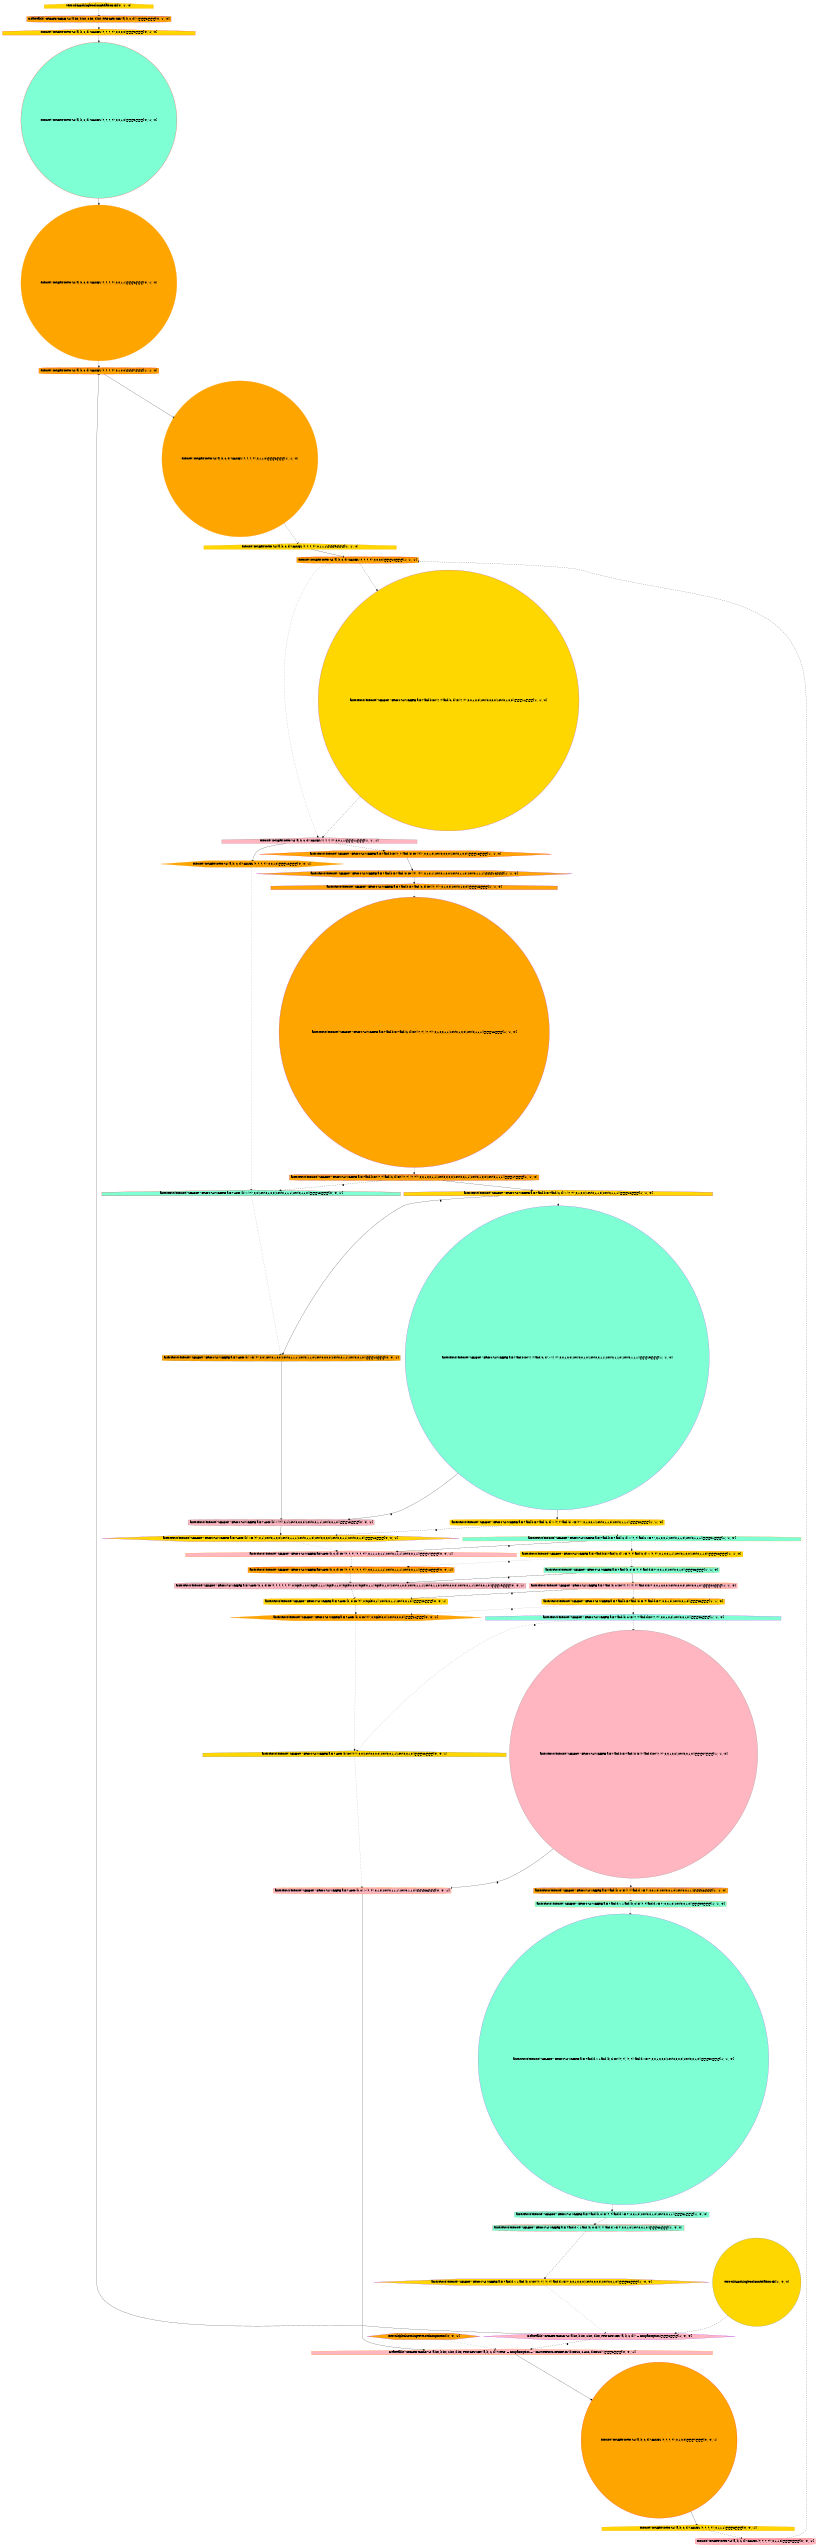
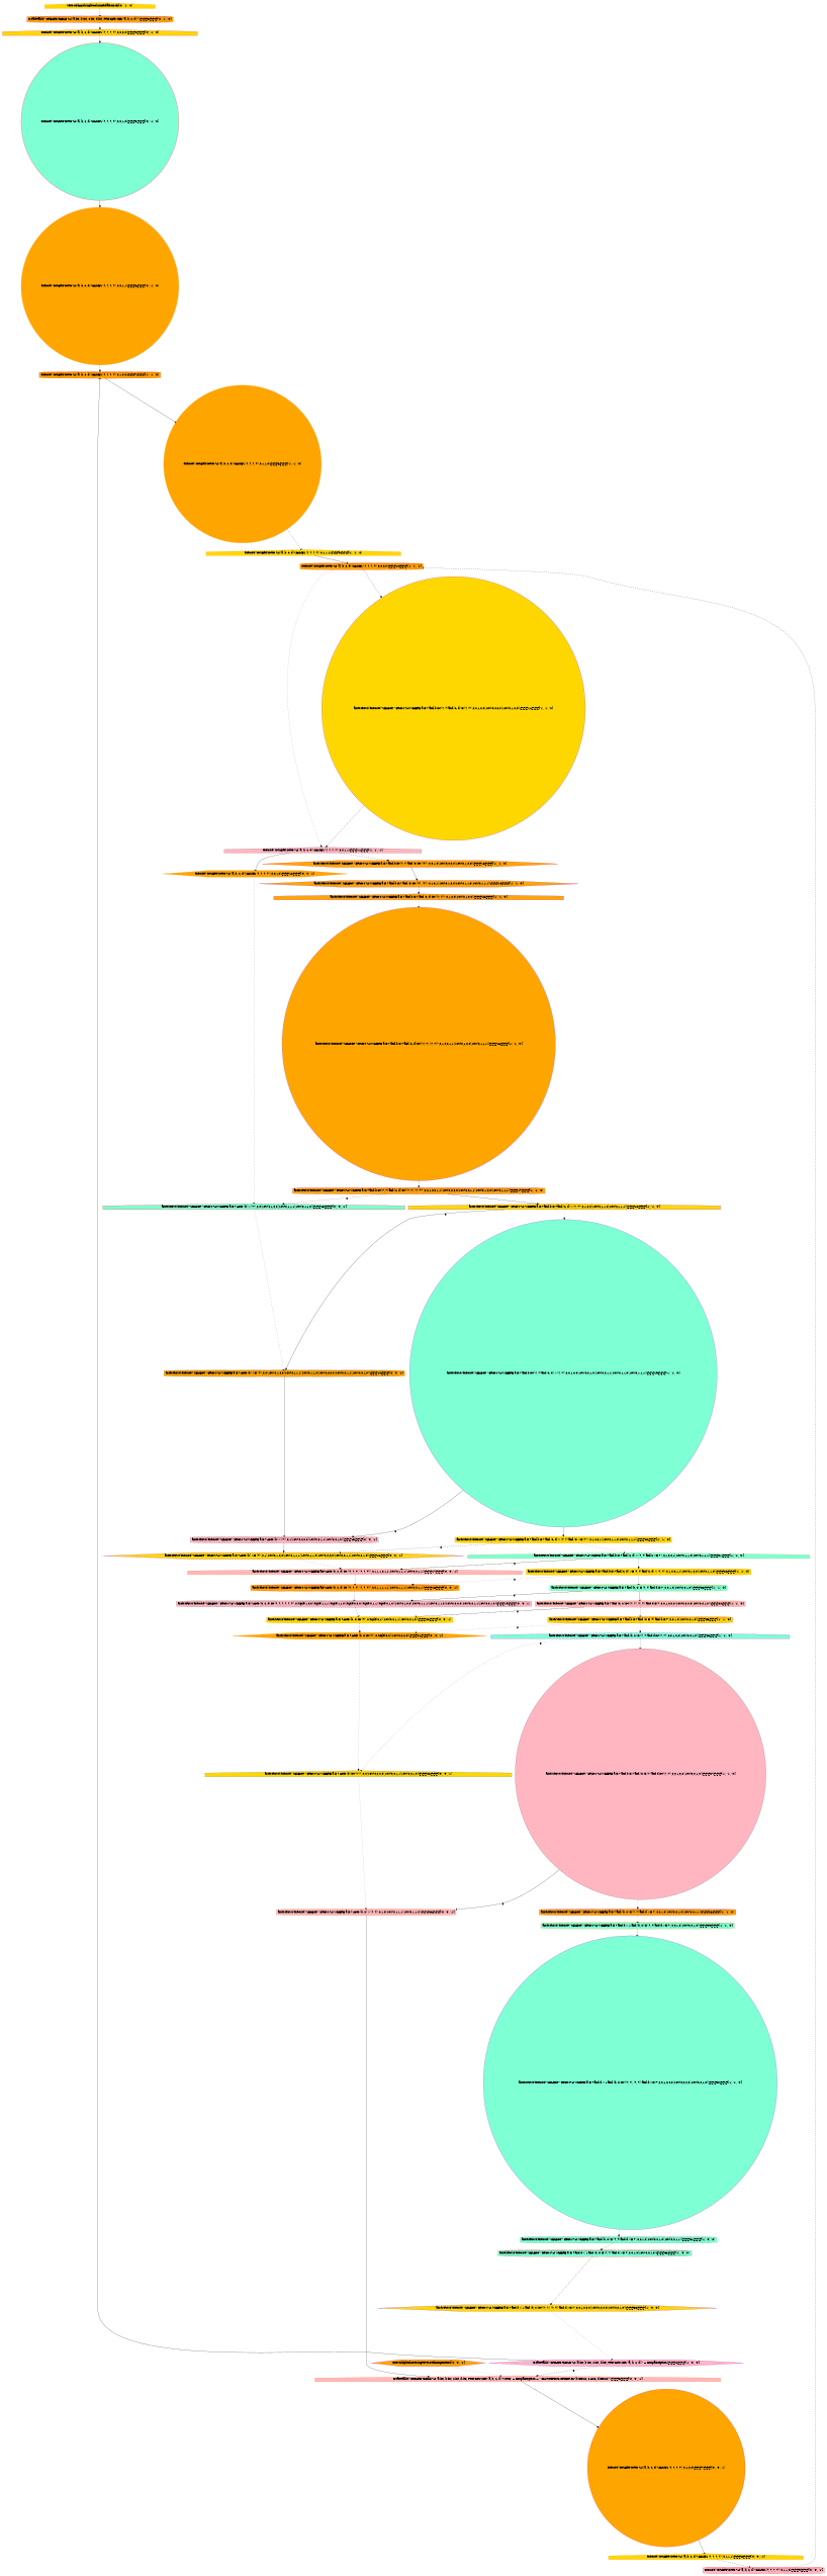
  digraph {
    node [fillcolor=orange shape=cylinder style=filled color=darkorange]
    edge [style=dashed arrowhead=diamond]
    n1 [label="execute(\"INSERT INTO %s (a, b, c, d) VALUES (?, ?, ?, ?)\",0,1,0,0)@@@7@@@['1', '1', '0']" color=red]
    n2 [label="execute(\"INSERT INTO %s (a, b, c, d) VALUES (?, ?, ?, ?)\",0,1,1,0)@@@8@@@['1', '1', '0']" shape=circle]
    n3 [fillcolor=gold label="assertRows(execute(\"SELECT * FROM %s WHERE a = ? and d < 1 and (b, c) IN ((?, ?), (?, ?)) and d >= ?\",0,0,1,0,0,0),row(0,0,0,0),row(0,0,1,0))@@@33@@@['1', '0', '0']" shape=hexagon color=purple]
    n4 [fillcolor=lightpink label="createTable(\"CREATE TABLE %s (a int, b int, c int, d int, PRIMARY KEY (a, b, c, d))\" + compactOption)@@@6@@@['1', '0', '0']" shape=hexagon color=purple]
    n5 [fillcolor=gold label="execute(\"INSERT INTO %s (a, b, c, d) VALUES (?, ?, ?, ?)\",0,0,0,0)@@@4@@@['0', '1', '0']" shape=house color=red]
    n6 [fillcolor=aquamarine label="execute(\"INSERT INTO %s (a, b, c, d) VALUES (?, ?, ?, ?)\",0,0,1,0)@@@5@@@['0', '1', '0']" shape=circle color=red]
    n7 [label="execute(\"INSERT INTO %s (a, b, c, d) VALUES (?, ?, ?, ?)\",0,0,1,1)@@@6@@@['0', '1', '0']" shape=circle]
    n8 [label="assertRows(execute(\"SELECT * FROM %s WHERE a = ? AND (b, c) IN (?)\",0,tuple(0,0)),row(0,0,0,0))@@@21@@@['0', '0', '1']" shape=hexagon]
    n9 [fillcolor=gold label="assertRows(execute(\"SELECT * FROM %s WHERE a = ? AND (b) IN ((?))\",0,0),row(0,0,0,0),row(0,0,1,1),row(0,0,1,0))@@@22@@@['0', '0', '1']" shape=house color=gray40]
    n10 [fillcolor=lightpink label="createTable(\"CREATE TABLE %s (a int, b int, c int, d int, PRIMARY KEY (a, b, c, d)) WITH\" + compactOption + \" CLUSTERING ORDER BY (b DESC, c ASC, d DESC)\")@@@6@@@['0', '0', '1']" shape=house]
    n11 [label="execute(\"INSERT INTO %s (a, b, c, d) VALUES (?, ?, ?, ?)\",0,1,0,0)@@@7@@@['0', '0', '1']" shape=circle color=red]
    n12 [fillcolor=aquamarine label="assertRows(execute(\"SELECT * FROM %s WHERE a = ? and d < 1 and (b, c) = (?, ?) and d >= ?\",0,0,1,0),row(0,0,1,0))@@@29@@@['1', '1', '0']"]
    n13 [fillcolor=aquamarine label="assertRows(execute(\"SELECT * FROM %s WHERE a = ? and d < 1 and (b, c) IN ((?, ?), (?, ?)) and d >= ?\",0,0,1,0,0,0),row(0,0,0,0),row(0,0,1,0))@@@30@@@['1', '1', '0']" shape=circle color=purple]
    n14 [fillcolor=gold label="execute(\"INSERT INTO %s (a, b, c, d) VALUES (?, ?, ?, ?)\",0,1,1,1)@@@9@@@['1', '1', '0']" shape=house]
    n15 [label="assertRows(execute(\"SELECT * FROM %s WHERE a = ? and b = ? and (c, d) IN ((?, ?), (?, ?))\",0,1,0,0,1,1),row(0,1,0,0),row(0,1,1,1))@@@16@@@['1', '1', '0']" shape=circle color=purple]
    n16 [label="assertRows(execute(\"SELECT * FROM %s WHERE a = ? and b IN (?, ?) and (c, d) IN ((?, ?), (?, ?))\",0,0,1,0,0,1,1),row(0,0,0,0),row(0,0,1,1),row(0,1,0,0),row(0,1,1,1))@@@17@@@['1', '1', '0']" color=purple]
    n17 [label="assertRows(execute(\"SELECT * FROM %s WHERE a=? AND (b, c, d) IN ((?, ?, ?), (?, ?, ?))\",0,0,1,1,1,1,1),row(0,1,1,1),row(0,0,1,1))@@@18@@@['0', '0', '1']" color=red]
    n18 [fillcolor=lightpink label="assertRows(execute(\"SELECT * FROM %s WHERE a = ? AND (b, c, d) IN (?, ?, ?, ?, ?, ?)\",0,tuple(1,0,0),tuple(1,1,1),tuple(1,1,0),tuple(0,0,0),tuple(0,1,1),tuple(0,1,0)),row(0,1,0,0),row(0,1,1,1),row(0,1,1,0),row(0,0,0,0),row(0,0,1,1),row(0,0,1,0))@@@19@@@['0', '0', '1']" color=gray40]
    n19 [fillcolor=aquamarine label="assertRows(execute(\"SELECT * FROM %s WHERE a = ? and b = ? and (c, d) > (?, ?) and c <= ? \",0,1,0,0,1),row(0,1,1,0),row(0,1,1,1))@@@21@@@['1', '1', '0']" shape=house]
    n20 [fillcolor=lightpink label="assertRows(execute(\"SELECT * FROM %s WHERE a=? AND (b, c, d) IN ((?, ?, ?), (?, ?, ?))\",0,1,1,1,0,1,1),row(0,1,1,1),row(0,0,1,1))@@@17@@@['0', '0', '1']" shape=house]
    n21 [fillcolor=gold label="assertRows(execute(\"SELECT * FROM %s WHERE a = ? and b = ? and (c, d) >= (?, ?) and (c, d) < (?, ?)\",0,1,0,0,1,1),row(0,1,0,0),row(0,1,1,0))@@@22@@@['1', '1', '0']"]
    n22 [fillcolor=gold label="testMultiAndSingleColumnRelationMix['0', '1', '0']" shape=house]
    n23 [label="createTable(\"CREATE TABLE %s (a int, b int, c int, d int, PRIMARY KEY (a, b, c, d))\")@@@3@@@['0', '1', '0']" color=purple]
    n24 [fillcolor=aquamarine label="assertRows(execute(\"SELECT * FROM %s WHERE a = ? and b IN (?, ?) and (c, d) > (?, ?)\",0,0,1,0,0),row(0,0,1,0),row(0,0,1,1),row(0,1,1,0),row(0,1,1,1))@@@19@@@['1', '1', '0']" shape=circle color=purple]
    n25 [fillcolor=lightpink label="assertRows(execute(\"SELECT * FROM %s WHERE a = ? AND (b) < (?)\",0,1),row(0,0,0,0),row(0,0,1,1),row(0,0,1,0))@@@15@@@['0', '0', '1']" color=gray40]
    n26 [fillcolor=gold label="assertRows(execute(\"SELECT * FROM %s WHERE a = ? and b = ? and (c, d) > (?, ?) and (c) <= (?) \",0,1,0,0,1),row(0,1,1,0),row(0,1,1,1))@@@20@@@['1', '1', '0']"]
    n27 [label="assertRows(execute(\"SELECT * FROM %s WHERE a = ? and (b, c) = (?, ?) and d >= ?\",0,0,1,0),row(0,0,1,0),row(0,0,1,1))@@@28@@@['1', '1', '0']" color=purple]
    n28 [fillcolor=aquamarine label="assertRows(execute(\"SELECT * FROM %s WHERE a = ? and (b, c) = (?, ?) and d IN (?, ?)\",0,0,1,0,2),row(0,0,1,0))@@@26@@@['1', '1', '0']" shape=house color=purple]
    n29 [fillcolor=lightpink label="assertRows(execute(\"SELECT * FROM %s WHERE a = ? and b = ? and (c) = (?) and d IN (?, ?)\",0,0,1,0,2),row(0,0,1,0))@@@27@@@['1', '1', '0']" shape=circle color=gray40]
    n30 [fillcolor=lightpink label="execute(\"INSERT INTO %s (a, b, c, d) VALUES (?, ?, ?, ?)\",0,0,1,1)@@@11@@@['1', '1', '1']" shape=house color=gray40]
    n31 [label="assertRows(execute(\"SELECT * FROM %s WHERE a = ? and b IN (?, ?) and (c) IN ((?))\",0,0,1,0),row(0,0,0,0),row(0,1,0,0))@@@13@@@['1', '1', '0']" shape=hexagon color=red]
    n32 [label="execute(\"INSERT INTO %s (a, b, c, d) VALUES (?, ?, ?, ?)\",0,0,1,0)@@@12@@@['0', '0', '1']" shape=hexagon]
    n33 [fillcolor=gold label="assertRows(execute(\"SELECT * FROM %s WHERE a = ? AND (b, c) IN (?)\",0,tuple(0,1)),row(0,0,1,1),row(0,0,1,0))@@@20@@@['0', '0', '1']"]
    n34 [fillcolor=aquamarine label="assertRows(execute(\"SELECT * FROM %s WHERE a = ? and (b, c) = (?, ?) and d >= ?\",0,0,1,0),row(0,0,1,0),row(0,0,1,1))@@@31@@@['1', '0', '0']" color=gray40]
    n35 [fillcolor=aquamarine label="assertRows(execute(\"SELECT * FROM %s WHERE a = ? and d < 1 and (b, c) = (?, ?) and d >= ?\",0,0,1,0),row(0,0,1,0))@@@32@@@['1', '0', '0']" color=red]
    n36 [label="execute(\"INSERT INTO %s (a, b, c, d) VALUES (?, ?, ?, ?)\",0,0,0,0)@@@10@@@['1', '1', '1']" color=red]
    n37 [fillcolor=gold label="execute(\"INSERT INTO %s (a, b, c, d) VALUES (?, ?, ?, ?)\",0,1,1,1)@@@8@@@['0', '0', '1']" shape=house]
    n38 [fillcolor=lightpink label="execute(\"INSERT INTO %s (a, b, c, d) VALUES (?, ?, ?, ?)\",0,1,1,0)@@@9@@@['0', '0', '1']" color=red]
    n39 [label="assertRows(execute(\"SELECT * FROM %s WHERE a = ? and b = ? and (c, d) IN ((?, ?))\",0,1,0,0),row(0,1,0,0))@@@15@@@['1', '1', '0']" shape=house color=purple]
    n40 [fillcolor=gold label="assertRows(execute(\"SELECT * FROM %s WHERE a = ? AND (b) <= (?)\",0,1),row(0,1,0,0),row(0,1,1,1),row(0,1,1,0),row(0,0,0,0),row(0,0,1,1),row(0,0,1,0))@@@16@@@['0', '0', '1']" shape=hexagon color=purple]
    n41 [fillcolor=aquamarine label="assertRows(execute(\"SELECT * FROM %s WHERE a = ? and (b, c) = (?, ?) and d = ?\",0,0,1,0),row(0,0,1,0))@@@23@@@['1', '1', '0']"]
    n42 [fillcolor=lightpink label="assertRows(execute(\"SELECT * FROM %s WHERE a = ? and (b, c) IN ((?, ?), (?, ?)) and d = ?\",0,0,1,0,0,0),row(0,0,0,0),row(0,0,1,0))@@@24@@@['1', '1', '0']"]
    n43 [fillcolor=gold label="assertRows(execute(\"SELECT * FROM %s WHERE a = ? and b = ? and (c) = (?) and d = ?\",0,0,1,0),row(0,0,1,0))@@@25@@@['1', '1', '0']" color=red]
    n44 [label="assertRows(execute(\"SELECT * FROM %s WHERE a = ? and b = ? and (c) IN ((?), (?))\",0,1,0,1),row(0,1,0,0),row(0,1,1,0),row(0,1,1,1))@@@14@@@['1', '1', '0']" shape=hexagon color=purple]
    n45 [fillcolor=lightpink label="assertRows(execute(\"SELECT * FROM %s WHERE a = ? AND (b, c) > (?, ?)\",0,1,0),row(0,1,1,1),row(0,1,1,0))@@@23@@@['0', '0', '1']"]
    n46 [fillcolor=aquamarine label="assertRows(execute(\"SELECT * FROM %s WHERE a = ? AND (b) > (?)\",0,0),row(0,1,0,0),row(0,1,1,1),row(0,1,1,0))@@@13@@@['0', '0', '1']" shape=house color=red]
    n47 [label="testMultipleClusteringReversedComponents['0', '0', '1']" shape=hexagon color=purple]
    n48 [fillcolor=gold label="assertRows(execute(\"SELECT * FROM %s WHERE a = ? and b = ? and (c, d) > (?, ?)\",0,1,0,0),row(0,1,1,0),row(0,1,1,1))@@@18@@@['1', '1', '0']" shape=house color=purple]
    n49 [label="assertRows(execute(\"SELECT * FROM %s WHERE a = ? AND (b) >= (?)\",0,0),row(0,1,0,0),row(0,1,1,1),row(0,1,1,0),row(0,0,0,0),row(0,0,1,1),row(0,0,1,0))@@@14@@@['0', '0', '1']" color=gray40]
-   n50 [fillcolor=gold label="testMultiAndSingleColumnRelationMix['1', '0', '0']" shape=circle color=gray40]
    n51 [fillcolor=gold label="assertRows(execute(\"SELECT * FROM %s WHERE a = ? and b IN (?, ?) and (c, d) = (?, ?)\",0,0,1,0,0),row(0,0,0,0),row(0,1,0,0))@@@11@@@['1', '1', '0']" shape=circle color=purple]
    n1 -> n2 [style=solid arrowhead=tee]
    n2 -> n14 [arrowhead=tee]
    n3 -> n4 [style=dotted arrowhead=tee]
    n4 -> n1 [style=solid arrowhead=tee]
    n4 -> n10 [label=0]
    n5 -> n6
    n6 -> n7 [style=solid]
    n7 -> n1
    n8 -> n9 [style=dotted]
    n9 -> n45 [style=dotted arrowhead=tee]
    n10 -> n11 [style=solid]
    n11 -> n37 [style=solid arrowhead=tee]
    n12 -> n13 [arrowhead=tee]
    n13 -> n34
    n14 -> n36 [style=solid arrowhead=tee]
    n15 -> n16
    n16 -> n46 [label=0]
    n16 -> n48 [style=solid]
    n17 -> n18 [arrowhead=tee]
    n18 -> n33 [arrowhead=tee]
    n19 -> n20 [label=0 style=solid]
    n19 -> n21
    n20 -> n17 [arrowhead=tee]
    n21 -> n17 [label=0 style=dotted]
    n21 -> n41 [arrowhead=tee]
    n22 -> n23 [arrowhead=tee]
    n23 -> n5 [style=dotted]
    n24 -> n25 [label=0 style=solid]
    n24 -> n26 [style=solid]
    n25 -> n40 [style=solid]
    n26 -> n19 [style=dotted arrowhead=tee]
    n26 -> n40 [label=0 arrowhead=tee]
    n27 -> n12 [style=dotted arrowhead=tee]
    n28 -> n9 [label=0 style=dotted arrowhead=tee]
    n28 -> n29 [arrowhead=tee]
    n29 -> n27 [style=dotted]
    n29 -> n45 [label=0 style=solid arrowhead=tee]
    n30 -> n31
    n30 -> n32 [style=solid arrowhead=tee]
    n31 -> n44 [style=solid]
    n32 -> n46 [style=dotted arrowhead=tee]
    n33 -> n8
    n34 -> n35
    n35 -> n3
    n36 -> n30 [style=dotted]
    n36 -> n51
    n37 -> n38 [arrowhead=tee]
    n38 -> n36 [arrowhead=tee]
    n39 -> n15 [style=dotted arrowhead=tee]
    n40 -> n20 [style=dotted]
    n41 -> n18 [label=0 style=solid]
    n41 -> n42 [style=solid arrowhead=tee]
    n42 -> n33 [label=0 style=solid arrowhead=tee]
    n42 -> n43 [arrowhead=tee]
    n43 -> n8 [label=0 style=dotted arrowhead=tee]
    n43 -> n28 [style=dotted]
    n44 -> n39
    n45 -> n10 [style=solid]
    n46 -> n49 [style=dotted arrowhead=tee]
    n47 -> n10 [style=dotted arrowhead=tee]
    n48 -> n24 [style=dotted]
    n48 -> n49 [label=0 style=solid]
    n49 -> n25 [style=solid arrowhead=tee]
-   n50 -> n4
    n51 -> n30
  }
